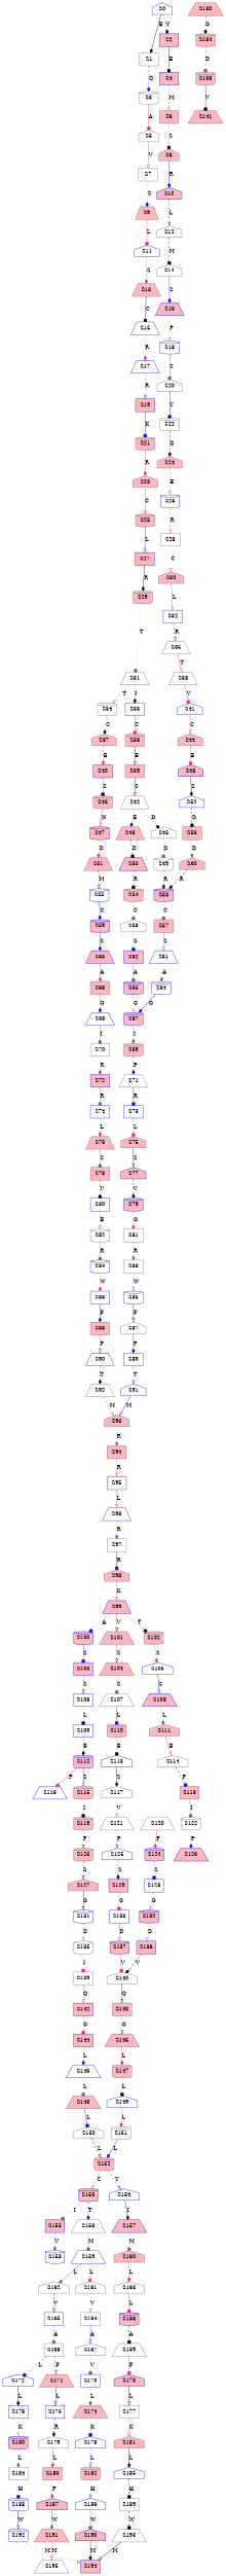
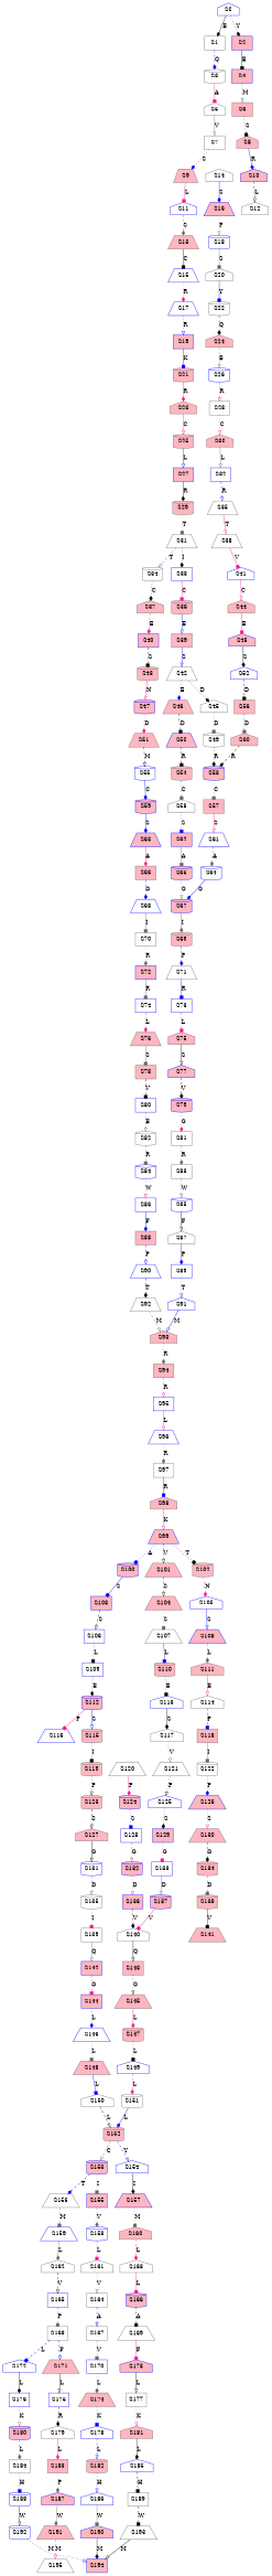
  strict digraph {
    node [color=gray40 fillcolor=white shape=box style=filled]
    edge [arrowhead=onormal color=black style=solid]
    S0 [color=blue shape=house]
    S1
    S2 [color=blue fillcolor=lightpink]
    S3 [shape=cylinder]
    S4 [color=blue fillcolor=lightpink]
    S5 [shape=house]
    S6 [fillcolor=lightpink]
    S7
    S8 [fillcolor=lightpink shape=house]
    S9 [fillcolor=lightpink shape=trapezium]
    S10 [color=blue fillcolor=lightpink shape=house]
    S11 [color=blue shape=house]
    S12 [shape=house]
    S13 [fillcolor=lightpink shape=trapezium]
    S14 [shape=house]
    S15 [color=blue shape=trapezium]
    S16 [color=blue fillcolor=lightpink shape=trapezium]
    S17 [color=blue shape=trapezium]
    S18 [color=blue shape=cylinder]
    S19 [color=blue fillcolor=lightpink]
    S20 [shape=house]
    S21 [fillcolor=lightpink shape=cylinder]
    S22 [shape=cylinder]
    S23 [fillcolor=lightpink shape=house]
    S24 [fillcolor=lightpink shape=house]
    S25 [fillcolor=lightpink shape=cylinder]
    S26 [color=blue shape=cylinder]
    S27 [color=blue fillcolor=lightpink]
    S28
    S29 [fillcolor=lightpink shape=cylinder]
    S30 [fillcolor=lightpink shape=house]
    S31 [shape=trapezium]
    S32 [color=blue]
    S33 [color=blue]
    S34 [shape=cylinder]
    S35 [shape=trapezium]
    S36 [fillcolor=lightpink shape=cylinder]
    S37 [fillcolor=lightpink shape=house]
    S38 [shape=trapezium]
    S39 [fillcolor=lightpink]
    S40 [color=blue fillcolor=lightpink]
    S41 [color=blue shape=house]
    S42 [shape=trapezium]
    S43 [fillcolor=lightpink shape=cylinder]
    S44 [fillcolor=lightpink shape=house]
    S45 [shape=house]
    S46 [fillcolor=lightpink shape=trapezium]
    S47 [color=blue fillcolor=lightpink shape=cylinder]
    S48 [color=blue fillcolor=lightpink shape=house]
    S49 [shape=cylinder]
    S50 [color=blue fillcolor=lightpink shape=trapezium]
    S51 [fillcolor=lightpink shape=trapezium]
    S52 [color=blue shape=house]
    S53 [color=blue fillcolor=lightpink shape=cylinder]
    S54 [fillcolor=lightpink shape=cylinder]
    S55 [color=blue shape=cylinder]
    S56 [fillcolor=lightpink]
    S57 [fillcolor=lightpink]
    S58 [shape=house]
    S59 [color=blue fillcolor=lightpink shape=cylinder]
    S60 [fillcolor=lightpink shape=house]
    S61 [color=blue shape=trapezium]
    S62 [color=blue fillcolor=lightpink]
    S63 [color=blue fillcolor=lightpink shape=trapezium]
    S64 [color=blue shape=cylinder]
    S65 [color=blue fillcolor=lightpink shape=cylinder]
    S66 [fillcolor=lightpink]
    S67 [color=blue fillcolor=lightpink shape=cylinder]
    S68 [color=blue shape=trapezium]
    S69 [fillcolor=lightpink shape=cylinder]
    S70
    S71 [shape=trapezium]
    S72 [color=blue fillcolor=lightpink]
    S73 [color=blue]
    S74 [color=blue]
    S75 [fillcolor=lightpink shape=house]
    S76 [fillcolor=lightpink shape=trapezium]
    S77 [color=blue fillcolor=lightpink shape=house]
    S78 [fillcolor=lightpink]
    S79 [color=blue fillcolor=lightpink shape=cylinder]
    S80 [color=blue]
    S81
    S82 [shape=cylinder]
    S83
    S84 [color=blue shape=cylinder]
    S85 [color=blue shape=cylinder]
    S86 [color=blue]
    S87 [shape=house]
    S88 [fillcolor=lightpink]
    S89 [color=blue]
    S90 [color=blue shape=trapezium]
    S91 [color=blue shape=house]
    S92 [shape=trapezium]
    S93 [fillcolor=lightpink shape=house]
    S94 [fillcolor=lightpink]
    S95 [color=blue]
    S96 [color=blue shape=trapezium]
    S97
    S98 [fillcolor=lightpink shape=house]
    S99 [color=blue fillcolor=lightpink shape=trapezium]
    S100 [color=blue fillcolor=lightpink shape=cylinder]
    S101 [fillcolor=lightpink shape=trapezium]
    S102 [fillcolor=lightpink shape=cylinder]
    S103 [color=blue fillcolor=lightpink]
    S104 [fillcolor=lightpink shape=trapezium]
    S105 [color=blue shape=house]
    S106 [color=blue]
    S107 [shape=trapezium]
    S108 [color=blue fillcolor=lightpink shape=trapezium]
    S109 [color=blue]
    S110 [fillcolor=lightpink shape=cylinder]
    S111 [fillcolor=lightpink shape=house]
    S112 [color=blue fillcolor=lightpink shape=cylinder]
    S113 [color=blue shape=house]
    S114 [shape=house]
    S115 [fillcolor=lightpink shape=cylinder]
    S116 [color=blue shape=trapezium]
    S117 [shape=house]
    S118 [fillcolor=lightpink]
    S119 [fillcolor=lightpink shape=cylinder]
    S121 [shape=trapezium]
    S122 [shape=cylinder]
    S123 [fillcolor=lightpink shape=cylinder]
    S120 [shape=trapezium]
    S124 [color=blue fillcolor=lightpink shape=cylinder]
    S125 [color=blue shape=house]
    S126 [color=blue fillcolor=lightpink shape=trapezium]
    S127 [fillcolor=lightpink shape=house]
    S128 [color=blue]
    S129 [color=blue fillcolor=lightpink]
    S130 [fillcolor=lightpink shape=trapezium]
    S131 [color=blue shape=cylinder]
    S132 [color=blue fillcolor=lightpink shape=cylinder]
    S133 [color=blue]
    S134 [fillcolor=lightpink shape=cylinder]
    S135 [shape=cylinder]
    S136 [color=blue fillcolor=lightpink]
    S137 [color=blue fillcolor=lightpink shape=cylinder]
    S138 [fillcolor=lightpink shape=cylinder]
    S139
    S140 [shape=house]
    S141 [fillcolor=lightpink shape=trapezium]
    S142 [color=blue fillcolor=lightpink]
    S143 [fillcolor=lightpink]
    S144 [color=blue fillcolor=lightpink]
    S145 [fillcolor=lightpink shape=trapezium]
    S146 [color=blue shape=trapezium]
    S147 [fillcolor=lightpink shape=cylinder]
    S148 [fillcolor=lightpink shape=trapezium]
    S149 [color=blue shape=house]
    S150 [shape=house]
    S151 [shape=cylinder]
    S152 [fillcolor=lightpink shape=cylinder]
    S153 [color=blue fillcolor=lightpink shape=cylinder]
    S154 [color=blue shape=house]
    S155 [color=blue fillcolor=lightpink]
    S156 [shape=trapezium]
    S157 [color=blue fillcolor=lightpink shape=trapezium]
    S158 [color=blue shape=cylinder]
    S159 [color=blue shape=trapezium]
    S160 [fillcolor=lightpink shape=house]
    S161 [shape=house]
    S162 [shape=house]
    S163 [shape=house]
    S164
    S165 [color=blue]
    S166 [color=blue fillcolor=lightpink shape=cylinder]
-   S167 [shape=house]
+   S167
    S168
    S169 [shape=trapezium]
    S170 [color=blue]
    S171 [fillcolor=lightpink shape=trapezium]
    S172 [color=blue shape=house]
    S173 [color=blue fillcolor=lightpink shape=house]
    S174 [fillcolor=lightpink shape=trapezium]
    S175 [color=blue]
    S176 [color=blue]
    S177
    S178 [color=blue shape=house]
    S179 [shape=house]
    S180 [color=blue fillcolor=lightpink shape=cylinder]
    S181 [fillcolor=lightpink shape=house]
    S182 [fillcolor=lightpink shape=cylinder]
    S183 [fillcolor=lightpink]
    S184
    S185 [color=blue shape=house]
    S186 [color=blue shape=house]
    S187 [color=blue fillcolor=lightpink shape=house]
    S188 [color=blue shape=cylinder]
    S189
    S190 [color=blue fillcolor=lightpink shape=house]
    S191 [fillcolor=lightpink shape=trapezium]
    S192 [color=blue shape=cylinder]
    S193 [shape=trapezium]
    S194 [color=blue fillcolor=lightpink]
    S195 [shape=trapezium]
    S0 -> S1 [arrowhead=diamond label=E]
    S0 -> S2 [arrowhead=diamond label=Y style=dotted]
    S1 -> S3 [arrowhead=diamond color=blue label=Q style=dashed]
    S2 -> S4 [arrowhead=box label=E]
    S3 -> S5 [arrowhead=box color=deeppink label=A]
    S4 -> S6 [color=gray40 label=M style=dashed]
    S5 -> S7 [color=gray40 label=V]
    S6 -> S8 [arrowhead=box label=S style=dotted]
    S7 -> S9 [arrowhead=diamond color=blue label=S style=dotted]
    S8 -> S10 [arrowhead=diamond color=blue label=R]
    S9 -> S11 [arrowhead=box color=deeppink label=L]
    S10 -> S12 [label=L style=dashed]
    S11 -> S13 [arrowhead=diamond color=gray40 label=S style=dashed]
-   S12 -> S14 [arrowhead=box label=M style=dashed]
    S13 -> S15 [arrowhead=box label=C]
    S14 -> S16 [arrowhead=diamond color=blue label=S]
    S15 -> S17 [arrowhead=diamond color=deeppink label=R style=dotted]
    S16 -> S18 [color=gray40 label=P style=dotted]
    S17 -> S19 [color=blue label=R style=dotted]
    S18 -> S20 [arrowhead=box color=gray40 label=S]
    S19 -> S21 [arrowhead=box color=blue label=K]
    S20 -> S22 [arrowhead=box color=blue label=Y]
    S21 -> S23 [arrowhead=diamond color=deeppink label=R]
    S22 -> S24 [arrowhead=diamond label=Q style=dashed]
    S23 -> S25 [color=deeppink label=C]
    S24 -> S26 [color=gray40 label=E style=dashed]
    S25 -> S27 [color=blue label=L]
    S26 -> S28 [color=deeppink label=R style=dashed]
    S27 -> S29 [arrowhead=diamond label=R]
    S28 -> S30 [color=deeppink label=C style=dotted]
    S29 -> S31 [arrowhead=box color=gray40 label=T style=dotted]
    S30 -> S32 [color=gray40 label=L]
    S31 -> S33 [arrowhead=diamond label=I style=dotted]
    S31 -> S34 [color=gray40 label=T style=dashed]
    S32 -> S35 [color=blue label=R style=dashed]
    S33 -> S36 [arrowhead=box color=deeppink label=C]
    S34 -> S37 [arrowhead=diamond label=C style=dotted]
    S35 -> S38 [color=deeppink label=T]
    S36 -> S39 [color=blue label=E]
    S37 -> S40 [arrowhead=diamond color=deeppink label=E style=dashed]
    S38 -> S41 [arrowhead=box color=deeppink label=V]
    S39 -> S42 [color=blue label=S]
    S40 -> S43 [arrowhead=box label=S style=dashed]
    S41 -> S44 [color=deeppink label=C]
    S42 -> S45 [arrowhead=diamond label=D style=dotted]
    S42 -> S46 [arrowhead=diamond color=blue label=E style=dotted]
    S43 -> S47 [color=deeppink label=N]
    S44 -> S48 [arrowhead=box color=deeppink label=E]
    S45 -> S49 [arrowhead=box color=gray40 label=D style=dotted]
    S46 -> S50 [arrowhead=box label=D style=dashed]
    S47 -> S51 [arrowhead=diamond color=deeppink label=D style=dotted]
    S48 -> S52 [arrowhead=diamond label=S]
    S49 -> S53 [arrowhead=diamond label=R style=dotted]
    S50 -> S54 [arrowhead=box label=R style=dashed]
    S51 -> S55 [label=M style=dashed]
    S52 -> S56 [arrowhead=box label=D style=dashed]
    S53 -> S57 [arrowhead=box color=gray40 label=C style=dotted]
    S54 -> S58 [arrowhead=box color=gray40 label=C style=dashed]
    S55 -> S59 [arrowhead=diamond color=blue label=C]
-   S56 -> S60 [arrowhead=diamond color=gray40 label=D style=dashed]
+   S56 -> S60 [arrowhead=box color=gray40 label=D style=dashed]
    S57 -> S61 [color=deeppink label=S]
    S58 -> S62 [arrowhead=box color=blue label=S style=dotted]
    S59 -> S63 [arrowhead=diamond color=blue label=S]
    S60 -> S53 [arrowhead=diamond label=R style=dashed]
    S61 -> S64 [arrowhead=diamond color=gray40 label=A style=dashed]
    S62 -> S65 [arrowhead=box color=gray40 label=A]
    S63 -> S66 [arrowhead=diamond color=deeppink label=A]
    S64 -> S67 [arrowhead=diamond color=blue label=G]
    S65 -> S67 [color=gray40 label=G style=dotted]
    S66 -> S68 [arrowhead=diamond color=blue label=G style=dashed]
    S67 -> S69 [arrowhead=diamond color=gray40 label=I]
    S68 -> S70 [arrowhead=box color=gray40 label=I]
    S69 -> S71 [arrowhead=diamond color=blue label=P style=dashed]
    S70 -> S72 [arrowhead=diamond color=gray40 label=R style=dotted]
    S71 -> S73 [arrowhead=box color=blue label=R]
    S72 -> S74 [arrowhead=box color=gray40 label=R]
    S73 -> S75 [arrowhead=box color=deeppink label=L style=dashed]
    S74 -> S76 [arrowhead=diamond color=deeppink label=L style=dashed]
    S75 -> S77 [label=S]
    S76 -> S78 [arrowhead=box color=gray40 label=S]
    S77 -> S79 [arrowhead=diamond label=V style=dashed]
    S78 -> S80 [arrowhead=box label=V style=dashed]
    S79 -> S81 [arrowhead=diamond color=deeppink label=G style=dotted]
    S80 -> S82 [color=gray40 label=E style=dashed]
    S81 -> S83 [arrowhead=diamond color=gray40 label=R style=dashed]
    S82 -> S84 [arrowhead=box color=gray40 label=R style=dashed]
    S83 -> S85 [color=gray40 label=W style=dashed]
-   S84 -> S86 [arrowhead=diamond color=deeppink label=W style=dotted]
+   S84 -> S86 [color=deeppink label=W style=dotted]
    S85 -> S87 [label=F]
    S86 -> S88 [arrowhead=diamond color=blue label=F]
    S87 -> S89 [arrowhead=diamond color=blue label=P]
    S88 -> S90 [color=blue label=P style=dashed]
    S89 -> S91 [color=blue label=T style=dotted]
    S90 -> S92 [arrowhead=diamond label=T style=dashed]
    S91 -> S93 [color=blue label=M]
    S92 -> S93 [color=gray40 label=M style=dashed]
    S93 -> S94 [arrowhead=diamond color=gray40 label=R style=dotted]
    S94 -> S95 [color=deeppink label=R style=dashed]
    S95 -> S96 [color=deeppink label=L]
    S96 -> S97 [arrowhead=diamond color=gray40 label=R style=dotted]
    S97 -> S98 [arrowhead=box color=blue label=R]
    S98 -> S99 [color=deeppink label=K]
    S99 -> S100 [arrowhead=box color=blue label=A style=dotted]
    S99 -> S101 [label=V style=dashed]
    S99 -> S102 [arrowhead=box label=T style=dotted]
    S100 -> S103 [arrowhead=box color=blue label=S]
    S101 -> S104 [label=S style=dashed]
-   S102 -> S105 [arrowhead=diamond color=deeppink label=S style=dashed]
+   S102 -> S105 [arrowhead=diamond color=deeppink label=N style=dashed]
    S103 -> S106 [label=S style=dashed]
    S104 -> S107 [arrowhead=box color=gray40 label=S style=dotted]
    S105 -> S108 [color=blue label=S]
    S106 -> S109 [arrowhead=box label=L style=dotted]
    S107 -> S110 [arrowhead=box color=blue label=L]
    S108 -> S111 [arrowhead=diamond color=gray40 label=L style=dashed]
    S109 -> S112 [arrowhead=diamond label=E style=dotted]
    S110 -> S113 [arrowhead=box label=E style=dotted]
    S111 -> S114 [color=deeppink label=E]
    S112 -> S115 [color=blue label=S]
    S112 -> S116 [arrowhead=box color=deeppink label=P]
    S113 -> S117 [arrowhead=diamond label=S]
    S114 -> S118 [arrowhead=box color=blue label=P style=dashed]
    S115 -> S119 [arrowhead=box label=I style=dotted]
    S117 -> S121 [color=gray40 label=V style=dotted]
    S118 -> S122 [arrowhead=box color=gray40 label=I]
    S119 -> S123 [label=P style=dotted]
    S121 -> S125 [label=P style=dotted]
    S122 -> S126 [arrowhead=diamond color=blue label=P style=dotted]
    S123 -> S127 [label=S style=dashed]
    S120 -> S124 [arrowhead=diamond color=deeppink label=P]
    S124 -> S128 [arrowhead=box color=blue label=S style=dotted]
    S125 -> S129 [arrowhead=diamond label=S style=dotted]
+   S126 -> S130 [color=deeppink label=S style=dotted]
    S127 -> S131 [label=G]
    S128 -> S132 [color=gray40 label=G style=dashed]
    S129 -> S133 [arrowhead=box color=deeppink label=G style=dotted]
    S130 -> S134 [arrowhead=diamond label=G style=dashed]
    S131 -> S135 [color=gray40 label=D style=dashed]
    S132 -> S136 [color=deeppink label=D style=dotted]
    S133 -> S137 [color=gray40 label=D]
    S134 -> S138 [arrowhead=box color=gray40 label=D style=dashed]
    S135 -> S139 [arrowhead=box color=deeppink label=I style=dotted]
    S136 -> S140 [arrowhead=diamond label=V style=dashed]
    S137 -> S140 [arrowhead=box color=deeppink label=V]
    S138 -> S141 [arrowhead=box label=V]
    S139 -> S142 [color=gray40 label=Q]
    S140 -> S143 [label=Q]
    S142 -> S144 [arrowhead=box color=deeppink label=G style=dashed]
    S143 -> S145 [label=G style=dotted]
    S144 -> S146 [arrowhead=diamond color=blue label=L style=dotted]
    S145 -> S147 [arrowhead=diamond color=deeppink label=L]
    S146 -> S148 [arrowhead=box color=gray40 label=L style=dotted]
    S147 -> S149 [arrowhead=box label=L style=dotted]
    S148 -> S150 [arrowhead=box color=blue label=L]
    S149 -> S151 [arrowhead=diamond color=deeppink label=L style=dashed]
    S150 -> S152 [label=L style=dashed]
    S151 -> S152 [arrowhead=diamond color=blue label=L]
    S152 -> S153 [color=gray40 label=C style=dashed]
    S152 -> S154 [color=blue label=Y style=dashed]
    S153 -> S155 [arrowhead=box color=gray40 label=I style=dotted]
    S153 -> S156 [arrowhead=diamond color=blue label=T style=dashed]
    S154 -> S157 [arrowhead=diamond label=I]
    S155 -> S158 [arrowhead=diamond color=gray40 label=V style=dashed]
    S156 -> S159 [arrowhead=box color=gray40 label=M style=dashed]
    S157 -> S160 [arrowhead=box color=gray40 label=M style=dotted]
-   S159 -> S161 [arrowhead=box color=deeppink label=L style=dashed]
+   S158 -> S161 [arrowhead=box color=deeppink label=L style=dashed]
    S159 -> S162 [arrowhead=diamond color=gray40 label=L]
    S160 -> S163 [arrowhead=diamond color=deeppink label=L style=dashed]
    S161 -> S164 [color=gray40 label=V style=dotted]
    S162 -> S165 [label=V style=dashed]
    S163 -> S166 [arrowhead=box color=deeppink label=L]
-   S164 -> S167 [color=blue label=A]
-   S165 -> S168 [arrowhead=box color=gray40 label=A style=dashed]
+   S164 -> S167 [color=blue label=A style=dashed]
+   S165 -> S168 [arrowhead=box color=gray40 label=P style=dashed]
    S166 -> S169 [arrowhead=box label=A style=dashed]
    S167 -> S170 [arrowhead=box color=gray40 label=V style=dashed]
    S168 -> S171 [color=blue label=F style=dashed]
    S168 -> S172 [arrowhead=box color=blue label=L style=dashed]
    S169 -> S173 [arrowhead=box color=deeppink label=F]
    S170 -> S174 [arrowhead=diamond color=gray40 label=L style=dotted]
    S171 -> S175 [label=L]
    S172 -> S176 [arrowhead=diamond label=L]
    S173 -> S177 [label=L]
    S174 -> S178 [arrowhead=box color=blue label=K style=dotted]
    S175 -> S179 [arrowhead=diamond label=R style=dashed]
    S176 -> S180 [color=gray40 label=K style=dotted]
    S177 -> S181 [color=deeppink label=K style=dotted]
    S178 -> S182 [color=blue label=L style=dashed]
    S179 -> S183 [arrowhead=diamond color=deeppink label=L]
    S180 -> S184 [arrowhead=diamond color=gray40 label=L style=dashed]
    S181 -> S185 [arrowhead=diamond label=L]
    S182 -> S186 [color=blue label=H style=dotted]
    S183 -> S187 [arrowhead=diamond color=gray40 label=P style=dotted]
    S184 -> S188 [arrowhead=box color=blue label=H style=dotted]
    S185 -> S189 [arrowhead=box label=H style=dashed]
    S186 -> S190 [arrowhead=box color=gray40 label=W]
    S187 -> S191 [arrowhead=diamond color=gray40 label=W]
    S188 -> S192 [label=W]
    S189 -> S193 [arrowhead=box label=W style=dashed]
    S190 -> S194 [arrowhead=diamond label=M]
    S191 -> S195 [color=deeppink label=M style=dashed]
    S192 -> S194 [color=blue label=M style=dotted]
    S193 -> S194 [label=M]
  }
